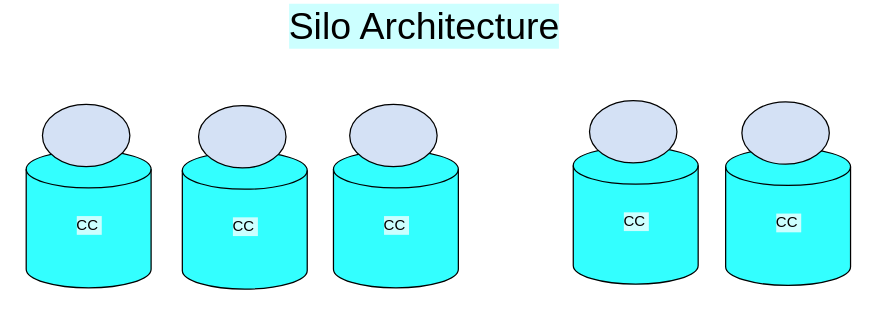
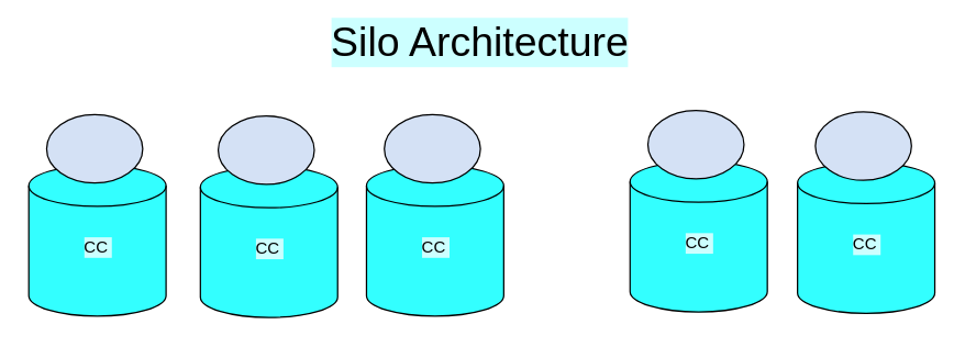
  <mxCell id="0" />
  <mxCell id="1" parent="0" />
  <mxCell id="2" value="" style="group" parent="1" vertex="1" connectable="0"><mxGeometry x="20" y="83" width="100" height="147" as="geometry" /></mxCell>
  <mxCell id="3" value="" style="shape=cylinder3;whiteSpace=wrap;html=1;boundedLbl=1;backgroundOutline=1;size=15;fillColor=#33FFFF;" parent="2" vertex="1"><mxGeometry y="37" width="100" height="110" as="geometry" /></mxCell>
  <mxCell id="4" value="" style="ellipse;whiteSpace=wrap;html=1;fillColor=#D4E1F5;" parent="2" vertex="1"><mxGeometry x="13" width="70" height="50" as="geometry" /></mxCell>
  <mxCell id="5" value="CC&amp;nbsp;" style="text;html=1;strokeColor=none;fillColor=none;align=center;verticalAlign=middle;whiteSpace=wrap;rounded=0;labelBackgroundColor=#CCFFFF;" parent="2" vertex="1"><mxGeometry x="31" y="87" width="40" height="20" as="geometry" /></mxCell>
  <mxCell id="6" value="" style="shape=image;html=1;verticalAlign=top;verticalLabelPosition=bottom;labelBackgroundColor=#ffffff;imageAspect=0;aspect=fixed;image=https://cdn1.iconfinder.com/data/icons/computer-hardware-glyphs-vol-2/52/headphone__device__speaker__earphone__headset__communication__support-128.png;sketch=0;opacity=20;" vertex="1" parent="2"><mxGeometry x="32" y="6" width="38" height="38" as="geometry" /></mxCell>
  <mxCell id="7" value="" style="group" parent="1" vertex="1" connectable="0"><mxGeometry x="580" y="81" width="100" height="147" as="geometry" /></mxCell>
  <mxCell id="8" value="" style="shape=cylinder3;whiteSpace=wrap;html=1;boundedLbl=1;backgroundOutline=1;size=15;fillColor=#33FFFF;" parent="7" vertex="1"><mxGeometry y="37" width="100" height="110" as="geometry" /></mxCell>
  <mxCell id="9" value="" style="ellipse;whiteSpace=wrap;html=1;fillColor=#D4E1F5;" parent="7" vertex="1"><mxGeometry x="13" width="70" height="50" as="geometry" /></mxCell>
  <mxCell id="10" value="CC&amp;nbsp;" style="text;html=1;strokeColor=none;fillColor=none;align=center;verticalAlign=middle;whiteSpace=wrap;rounded=0;labelBackgroundColor=#CCFFFF;" parent="7" vertex="1"><mxGeometry x="31" y="87" width="40" height="20" as="geometry" /></mxCell>
  <mxCell id="11" value="" style="shape=image;html=1;verticalAlign=top;verticalLabelPosition=bottom;labelBackgroundColor=#ffffff;imageAspect=0;aspect=fixed;image=https://cdn1.iconfinder.com/data/icons/computer-hardware-glyphs-vol-2/52/headphone__device__speaker__earphone__headset__communication__support-128.png;sketch=0;opacity=20;" vertex="1" parent="7"><mxGeometry x="31" y="6" width="38" height="38" as="geometry" /></mxCell>
  <mxCell id="12" value="" style="group" parent="1" vertex="1" connectable="0"><mxGeometry x="145" y="84" width="100" height="147" as="geometry" /></mxCell>
  <mxCell id="13" value="" style="shape=cylinder3;whiteSpace=wrap;html=1;boundedLbl=1;backgroundOutline=1;size=15;fillColor=#33FFFF;" parent="12" vertex="1"><mxGeometry y="37" width="100" height="110" as="geometry" /></mxCell>
  <mxCell id="14" value="" style="ellipse;whiteSpace=wrap;html=1;fillColor=#D4E1F5;" parent="12" vertex="1"><mxGeometry x="13" width="70" height="50" as="geometry" /></mxCell>
  <mxCell id="15" value="CC&amp;nbsp;" style="text;html=1;strokeColor=none;fillColor=none;align=center;verticalAlign=middle;whiteSpace=wrap;rounded=0;labelBackgroundColor=#CCFFFF;" parent="12" vertex="1"><mxGeometry x="31" y="87" width="40" height="20" as="geometry" /></mxCell>
  <mxCell id="16" value="" style="shape=image;html=1;verticalAlign=top;verticalLabelPosition=bottom;labelBackgroundColor=#ffffff;imageAspect=0;aspect=fixed;image=https://cdn1.iconfinder.com/data/icons/computer-hardware-glyphs-vol-2/52/headphone__device__speaker__earphone__headset__communication__support-128.png;sketch=0;opacity=20;" vertex="1" parent="12"><mxGeometry x="29" y="6" width="38" height="38" as="geometry" /></mxCell>
  <mxCell id="17" value="" style="group" parent="1" vertex="1" connectable="0"><mxGeometry x="266" y="83" width="100" height="147" as="geometry" /></mxCell>
  <mxCell id="18" value="" style="shape=cylinder3;whiteSpace=wrap;html=1;boundedLbl=1;backgroundOutline=1;size=15;fillColor=#33FFFF;" parent="17" vertex="1"><mxGeometry y="37" width="100" height="110" as="geometry" /></mxCell>
  <mxCell id="19" value="" style="ellipse;whiteSpace=wrap;html=1;fillColor=#D4E1F5;" parent="17" vertex="1"><mxGeometry x="13" width="70" height="50" as="geometry" /></mxCell>
  <mxCell id="20" value="CC&amp;nbsp;" style="text;html=1;strokeColor=none;fillColor=none;align=center;verticalAlign=middle;whiteSpace=wrap;rounded=0;labelBackgroundColor=#CCFFFF;" parent="17" vertex="1"><mxGeometry x="31" y="87" width="40" height="20" as="geometry" /></mxCell>
  <mxCell id="21" value="" style="shape=image;html=1;verticalAlign=top;verticalLabelPosition=bottom;labelBackgroundColor=#ffffff;imageAspect=0;aspect=fixed;image=https://cdn1.iconfinder.com/data/icons/computer-hardware-glyphs-vol-2/52/headphone__device__speaker__earphone__headset__communication__support-128.png;sketch=0;opacity=20;" vertex="1" parent="17"><mxGeometry x="29" y="6" width="38" height="38" as="geometry" /></mxCell>
  <mxCell id="22" value="" style="group" parent="1" vertex="1" connectable="0"><mxGeometry x="458" y="80" width="100" height="147" as="geometry" /></mxCell>
  <mxCell id="23" value="" style="shape=cylinder3;whiteSpace=wrap;html=1;boundedLbl=1;backgroundOutline=1;size=15;fillColor=#33FFFF;" parent="22" vertex="1"><mxGeometry y="37" width="100" height="110" as="geometry" /></mxCell>
  <mxCell id="24" value="" style="ellipse;whiteSpace=wrap;html=1;fillColor=#D4E1F5;" parent="22" vertex="1"><mxGeometry x="13" width="70" height="50" as="geometry" /></mxCell>
  <mxCell id="25" value="CC&amp;nbsp;" style="text;html=1;strokeColor=none;fillColor=none;align=center;verticalAlign=middle;whiteSpace=wrap;rounded=0;labelBackgroundColor=#CCFFFF;" parent="22" vertex="1"><mxGeometry x="31" y="87" width="40" height="20" as="geometry" /></mxCell>
  <mxCell id="26" value="" style="shape=image;html=1;verticalAlign=top;verticalLabelPosition=bottom;labelBackgroundColor=#ffffff;imageAspect=0;aspect=fixed;image=https://cdn1.iconfinder.com/data/icons/computer-hardware-glyphs-vol-2/52/headphone__device__speaker__earphone__headset__communication__support-128.png;sketch=0;opacity=20;" vertex="1" parent="22"><mxGeometry x="31" y="6" width="38" height="38" as="geometry" /></mxCell>
- <mxCell id="27" value="Silo Architecture" style="text;html=1;strokeColor=none;fillColor=none;align=center;verticalAlign=middle;whiteSpace=wrap;rounded=0;labelBackgroundColor=#CCFFFF;fontSize=30;" parent="1" vertex="1"><mxGeometry x="148" y="10" width="382" height="20" as="geometry" /></mxCell>
+ <mxCell id="27" value="Silo Architecture" style="text;html=1;strokeColor=none;fillColor=none;align=center;verticalAlign=middle;whiteSpace=wrap;rounded=0;labelBackgroundColor=#CCFFFF;fontSize=30;" parent="1" vertex="1"><mxGeometry x="158" y="20" width="382" height="20" as="geometry" /></mxCell>
